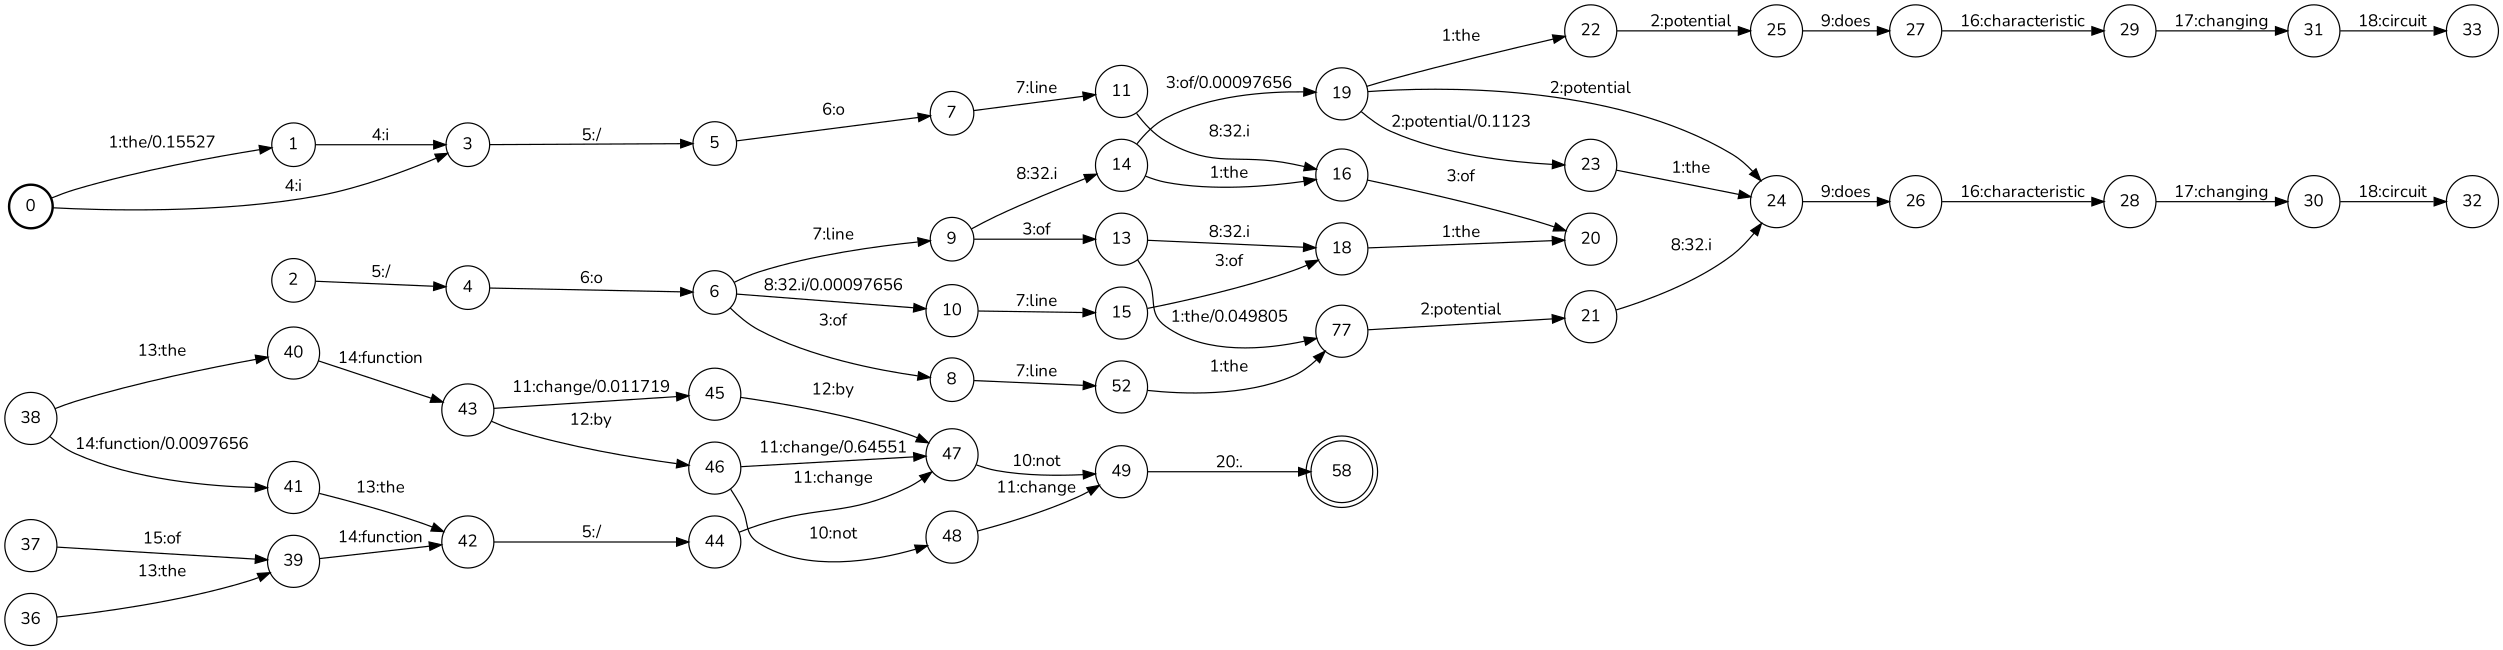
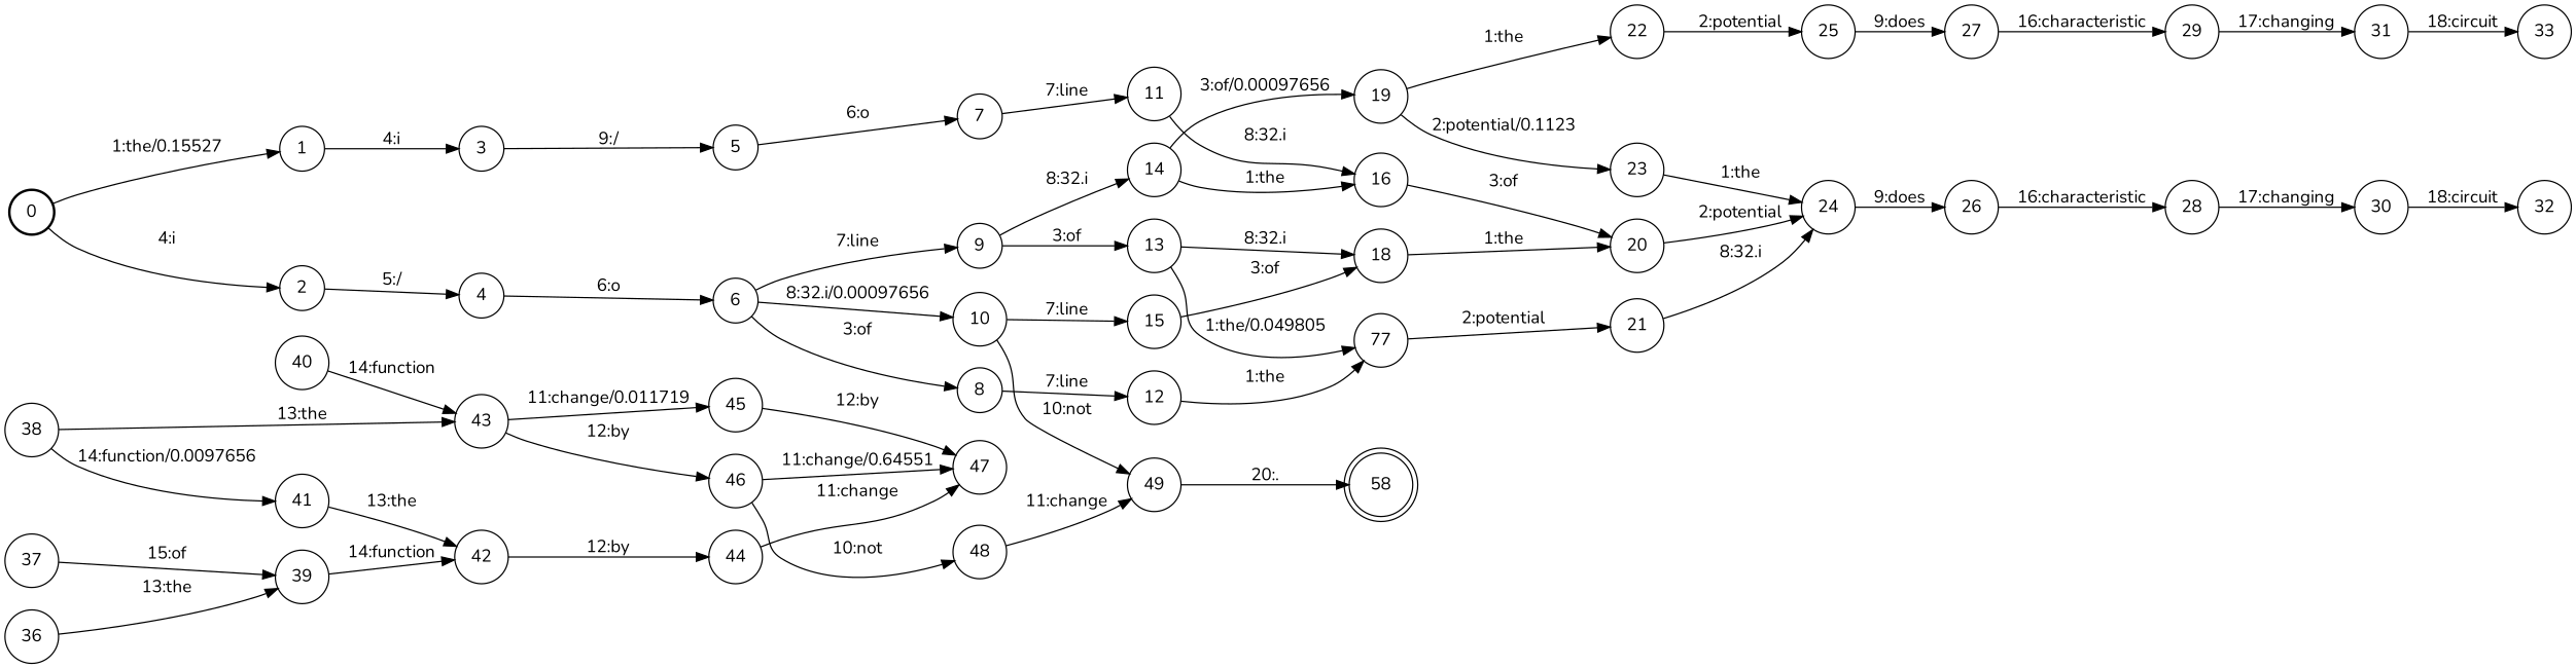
  digraph {
    fontname=Nunito
    nodesep=0.25
    rankdir=LR
    ranksep=0.4
    node [fontname=Nunito fontsize=14 shape=circle style=solid]
    edge [fontname=Nunito fontsize=14]
    n1 [label=0 style=bold]
    n2 [label=1]
    n3 [label=2]
    n4 [label=3]
    n5 [label=4]
    n6 [label=5]
    n7 [label=6]
    n8 [label=7]
    n9 [label=8]
    n10 [label=9]
    n11 [label=10]
    n12 [label=11]
-   n13 [label=52]
+   n13 [label=12]
    n14 [label=13]
    n15 [label=14]
    n16 [label=15]
    n17 [label=16]
    n18 [label=77]
    n19 [label=18]
    n20 [label=19]
    n21 [label=20]
    n22 [label=21]
    n23 [label=22]
    n24 [label=23]
    n25 [label=24]
    n26 [label=25]
    n27 [label=26]
    n28 [label=27]
    n29 [label=28]
    n30 [label=29]
    n31 [label=30]
    n32 [label=31]
    n33 [label=32]
    n34 [label=33]
    n35 [label=36]
    n36 [label=39]
    n37 [label=37]
    n38 [label=38]
    n39 [label=40]
    n40 [label=41]
    n41 [label=42]
    n42 [label=43]
    n43 [label=44]
    n44 [label=45]
    n45 [label=46]
    n46 [label=47]
    n47 [label=48]
    n48 [label=49]
    n49 [label=58 shape=doublecircle]
    n1 -> n2 [label="1:the/0.15527"]
-   n1 -> n4 [label="4:i"]
+   n1 -> n3 [label="4:i"]
    n2 -> n4 [label="4:i"]
    n3 -> n5 [label="5:/"]
-   n4 -> n6 [label="5:/"]
+   n4 -> n6 [label="9:/"]
    n5 -> n7 [label="6:o"]
    n6 -> n8 [label="6:o"]
    n7 -> n9 [label="3:of"]
    n7 -> n10 [label="7:line"]
    n7 -> n11 [label="8:32.i/0.00097656"]
    n8 -> n12 [label="7:line"]
    n9 -> n13 [label="7:line"]
    n10 -> n14 [label="3:of"]
    n10 -> n15 [label="8:32.i"]
    n11 -> n16 [label="7:line"]
    n12 -> n17 [label="8:32.i"]
    n13 -> n18 [label="1:the"]
    n14 -> n18 [label="1:the/0.049805"]
    n14 -> n19 [label="8:32.i"]
    n15 -> n17 [label="1:the"]
    n15 -> n20 [label="3:of/0.00097656"]
    n16 -> n19 [label="3:of"]
    n17 -> n21 [label="3:of"]
    n18 -> n22 [label="2:potential"]
    n19 -> n21 [label="1:the"]
    n20 -> n23 [label="1:the"]
    n20 -> n24 [label="2:potential/0.1123"]
-   n20 -> n25 [label="2:potential"]
+   n21 -> n25 [label="2:potential"]
    n22 -> n25 [label="8:32.i"]
    n23 -> n26 [label="2:potential"]
    n24 -> n25 [label="1:the"]
    n25 -> n27 [label="9:does"]
    n26 -> n28 [label="9:does"]
    n27 -> n29 [label="16:characteristic"]
    n28 -> n30 [label="16:characteristic"]
    n29 -> n31 [label="17:changing"]
    n30 -> n32 [label="17:changing"]
    n31 -> n33 [label="18:circuit"]
    n32 -> n34 [label="18:circuit"]
    n35 -> n36 [label="13:the"]
    n36 -> n41 [label="14:function"]
    n37 -> n36 [label="15:of"]
-   n38 -> n39 [label="13:the"]
+   n38 -> n42 [label="13:the"]
    n38 -> n40 [label="14:function/0.0097656"]
    n39 -> n42 [label="14:function"]
    n40 -> n41 [label="13:the"]
-   n41 -> n43 [label="5:/"]
+   n41 -> n43 [label="12:by"]
    n42 -> n44 [label="11:change/0.011719"]
    n42 -> n45 [label="12:by"]
    n43 -> n46 [label="11:change"]
    n44 -> n46 [label="12:by"]
    n45 -> n46 [label="11:change/0.64551"]
    n45 -> n47 [label="10:not"]
-   n46 -> n48 [label="10:not"]
+   n11 -> n48 [label="10:not"]
    n47 -> n48 [label="11:change"]
    n48 -> n49 [label="20:."]
  }
